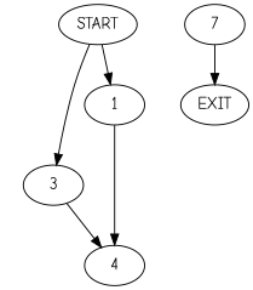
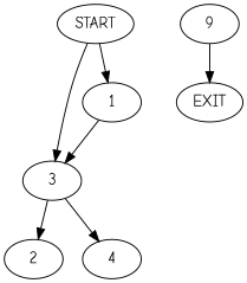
  digraph {
    fontname="Comic Neue"
    node [fontname="Comic Neue"]
    edge [fontname="Comic Neue"]
    n1 [label=START]
    1
    3
    n4 [label=EXIT]
-   7
+   7 [label=9]
+   2
    4
    n1 -> 1
    n1 -> 3
-   1 -> 4
+   1 -> 3
+   3 -> 2
    3 -> 4
    7 -> n4
  }
